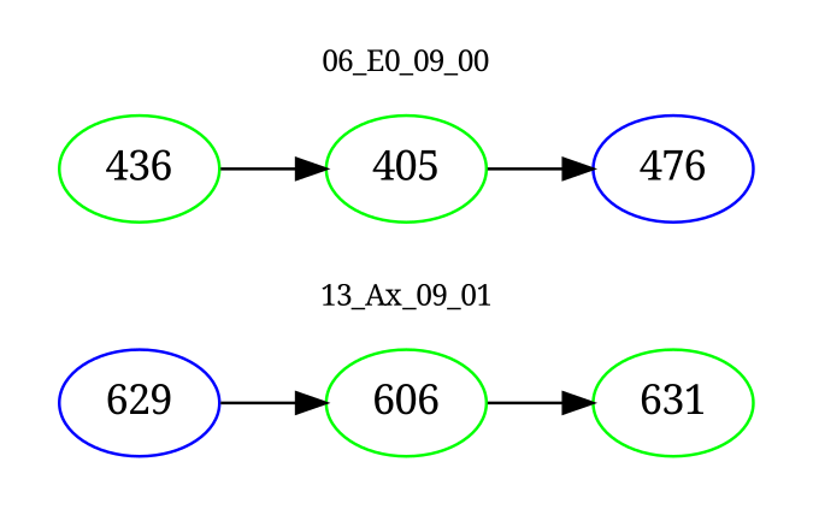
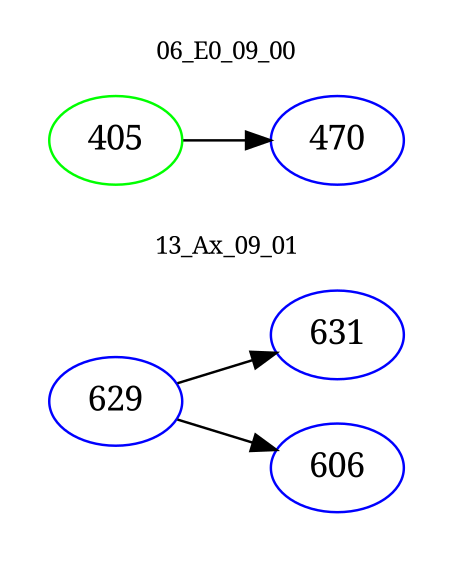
  digraph {
    fontname="Noto Serif"
    rankdir=LR
    node [color=blue fontname="Noto Serif"]
    edge [color=black fontname="Noto Serif"]
    n1 [label=629]
-   n2 [color=green label=606]
-   n3 [color=green label=631]
-   n4 [color=green label=436]
+   n2 [label=606]
+   n3 [label=631]
    n5 [color=green label=405]
-   n6 [label=476]
+   n6 [label=470]
    subgraph cluster_1 {
      color=white
      fontsize=10
      label="13_Ax_09_01"
      n1
      n2
      n3
    }
    subgraph cluster_2 {
      color=white
      fontsize=10
      label="06_E0_09_00"
-     n4
      n5
      n6
    }
    n1 -> n2
-   n2 -> n3
-   n4 -> n5
+   n1 -> n3
    n5 -> n6
  }
